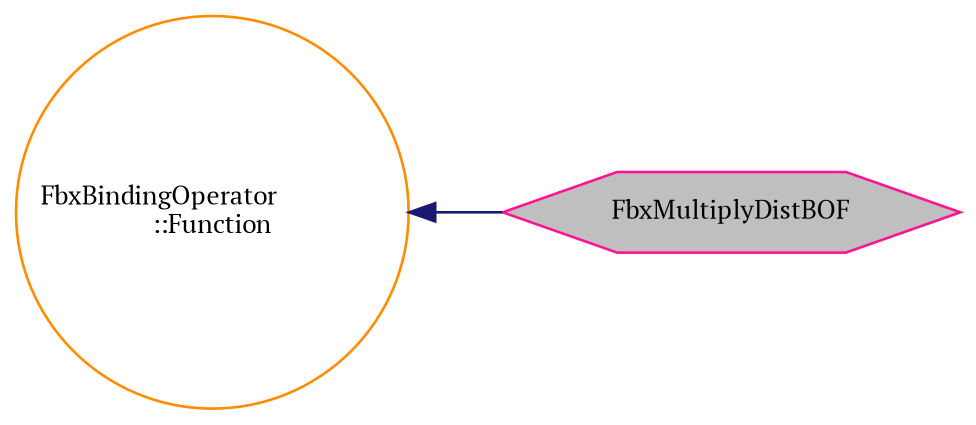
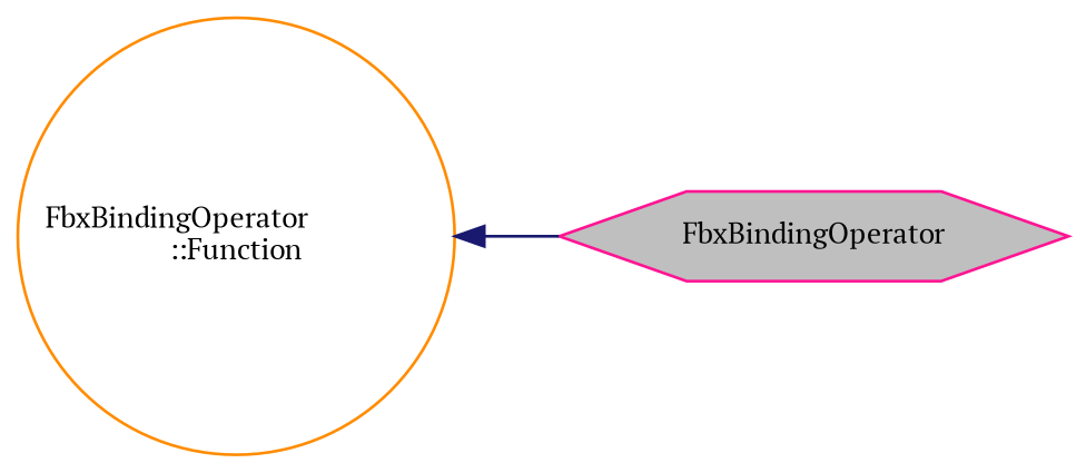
  digraph {
    rankdir=LR
    fontname="PT Serif"
    node [fontname="PT Serif" fontsize=10 style=filled]
-   n1 [color=deeppink fillcolor=grey75 fontcolor=black height=0.2 label=FbxMultiplyDistBOF shape=hexagon width=0.4]
+   n1 [color=deeppink fillcolor=grey75 fontcolor=black height=0.2 label=FbxBindingOperator shape=hexagon width=0.4]
    n2 [color=darkorange fillcolor=white height=0.2 label="FbxBindingOperator\l::Function" shape=circle width=0.4]
    n2 -> n1 [color=midnightblue dir=back fontname="PT Serif" fontsize=10 labelfontname=Helvetica labelfontsize=10 style=solid]
  }
